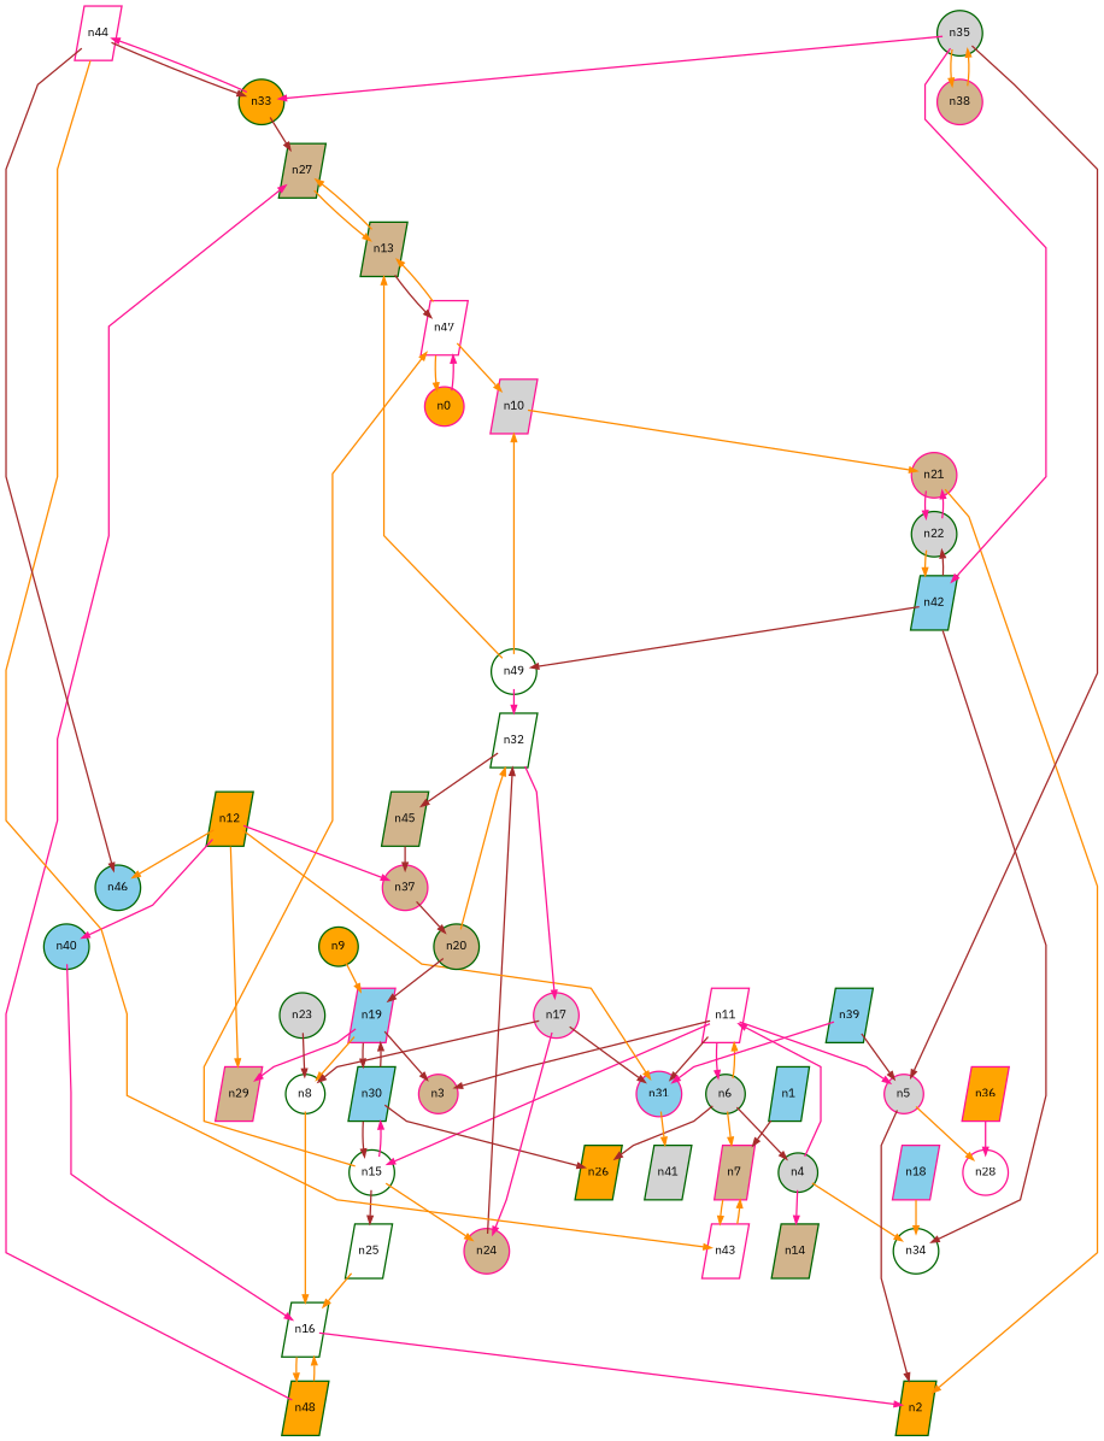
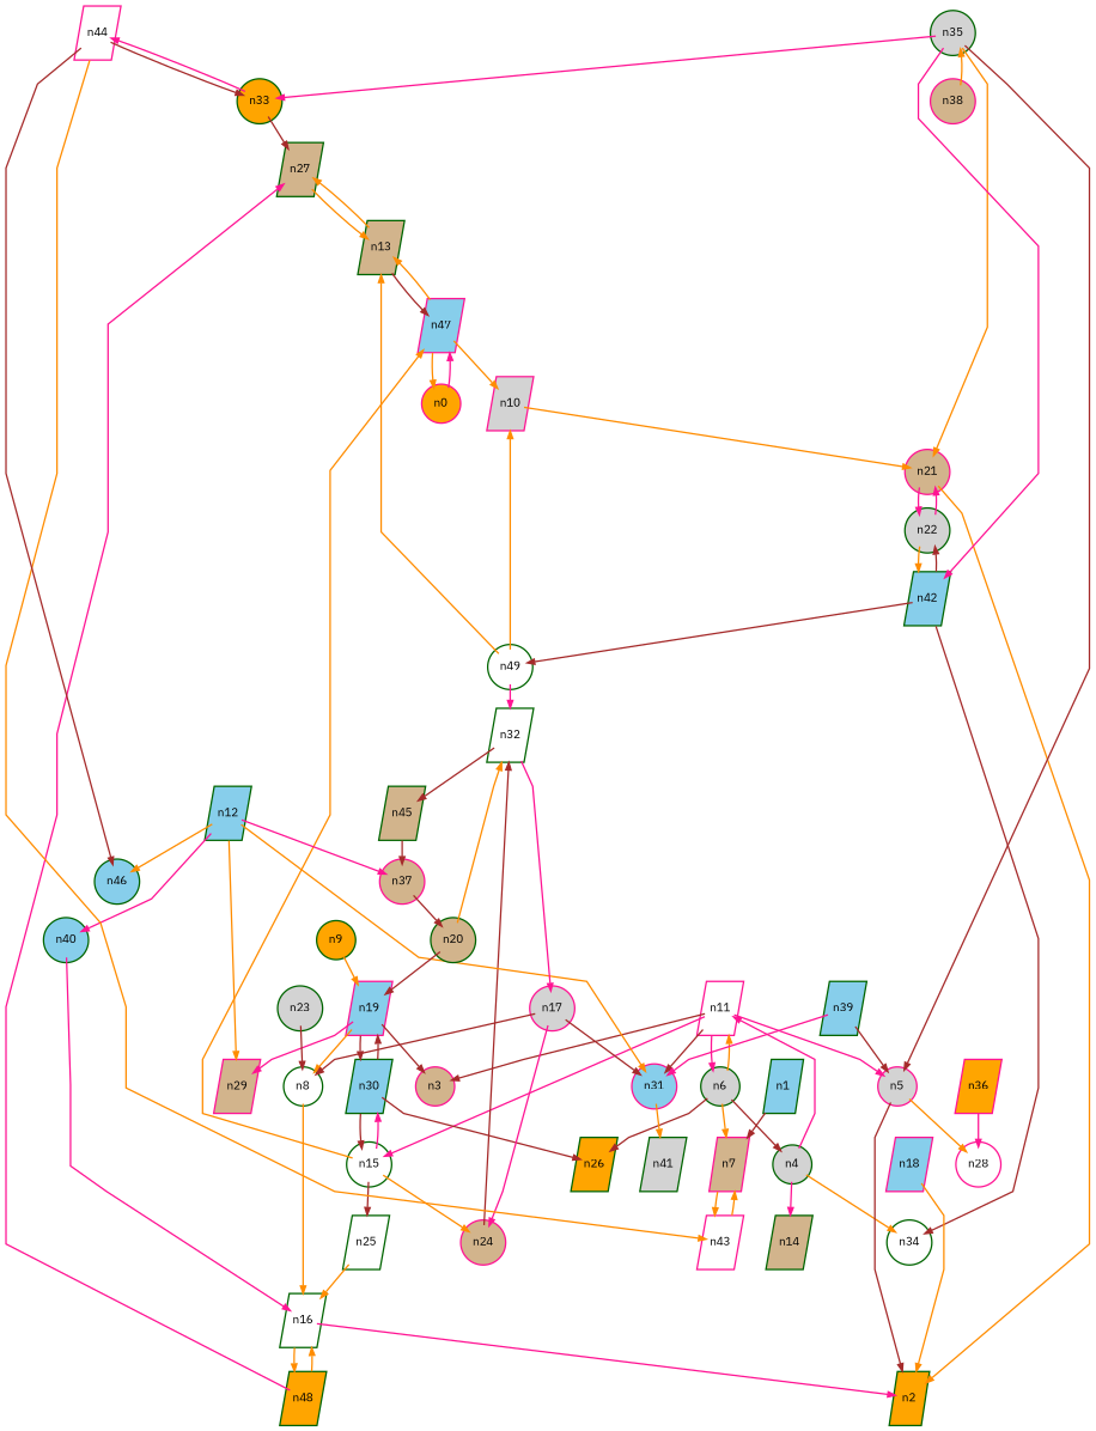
  digraph {
    fontname="IBM Plex Sans"
    fontsize=8
    nodesep=0.22
    nodesize=0.16
    ranksep=0.22
    splines=polyline
    node [color=darkgreen fillcolor=tan fixedsize=shape fontname="IBM Plex Sans" fontsize=8 shape=parallelogram style=filled]
    edge [arrowsize=0.5 color=darkorange fontname="IBM Plex Sans"]
    n7 [color=deeppink width=0.32]
    n43 [color=deeppink fillcolor=white width=0.32]
    n1 [fillcolor=skyblue width=0.32]
    n4 [fillcolor=lightgrey shape=circle width=0.32]
    n14 [width=0.32]
    n34 [fillcolor=white shape=circle width=0.32]
    n11 [color=deeppink fillcolor=white width=0.32]
    n5 [color=deeppink fillcolor=lightgrey shape=circle width=0.32]
    n6 [fillcolor=lightgrey shape=circle width=0.32]
    n3 [color=deeppink shape=circle width=0.32]
    n31 [color=deeppink fillcolor=skyblue shape=circle width=0.32]
    n15 [fillcolor=white shape=circle width=0.32]
    n2 [fillcolor=orange width=0.32]
    n28 [color=deeppink fillcolor=white shape=circle width=0.32]
    n26 [fillcolor=orange width=0.32]
    n41 [fillcolor=lightgrey width=0.32]
    n16 [fillcolor=white width=0.32]
    n48 [fillcolor=orange width=0.32]
    n27 [width=0.32]
    n13 [width=0.32]
    n8 [fillcolor=white shape=circle width=0.32]
    n19 [color=deeppink fillcolor=skyblue width=0.32]
    n29 [color=deeppink width=0.32]
    n30 [fillcolor=skyblue width=0.32]
-   n47 [color=deeppink fillcolor=white width=0.32]
+   n47 [color=deeppink fillcolor=skyblue width=0.32]
    n24 [color=deeppink shape=circle width=0.32]
    n25 [fillcolor=white width=0.32]
    n9 [fillcolor=orange shape=circle width=0.32]
    n21 [color=deeppink shape=circle width=0.32]
    n22 [fillcolor=lightgrey shape=circle width=0.32]
    n42 [fillcolor=skyblue width=0.32]
    n49 [fillcolor=white shape=circle width=0.32]
    n10 [color=deeppink fillcolor=lightgrey width=0.32]
-   n12 [fillcolor=orange width=0.32]
+   n12 [fillcolor=skyblue width=0.32]
    n37 [color=deeppink shape=circle width=0.32]
    n40 [fillcolor=skyblue shape=circle width=0.32]
    n46 [fillcolor=skyblue shape=circle width=0.32]
    n20 [shape=circle width=0.32]
    n32 [fillcolor=white width=0.32]
    n17 [color=deeppink fillcolor=lightgrey shape=circle width=0.32]
    n45 [width=0.32]
    n0 [color=deeppink fillcolor=orange shape=circle width=0.32]
    n18 [color=deeppink fillcolor=skyblue width=0.32]
    n23 [fillcolor=lightgrey shape=circle width=0.32]
    n33 [fillcolor=orange shape=circle width=0.32]
    n44 [color=deeppink fillcolor=white width=0.32]
    n35 [fillcolor=lightgrey shape=circle width=0.32]
    n38 [color=deeppink shape=circle width=0.32]
    n36 [color=deeppink fillcolor=orange width=0.32]
    n39 [fillcolor=skyblue width=0.32]
    n7 -> n43
    n43 -> n7
    n1 -> n7 [color=brown]
    n4 -> n14 [color=deeppink]
    n4 -> n34
    n4 -> n11 [color=deeppink]
    n11 -> n5 [color=deeppink]
    n11 -> n6 [color=deeppink]
    n11 -> n3 [color=brown]
    n11 -> n31 [color=brown]
    n11 -> n15 [color=deeppink]
    n5 -> n2 [color=brown]
    n5 -> n28
    n6 -> n7
    n6 -> n4 [color=brown]
    n6 -> n11
    n6 -> n26 [color=brown]
    n31 -> n41
    n15 -> n30 [color=deeppink]
    n15 -> n47
    n15 -> n24
    n15 -> n25 [color=brown]
    n16 -> n2 [color=deeppink]
    n16 -> n48
    n48 -> n16
    n48 -> n27 [color=deeppink]
    n27 -> n13
    n13 -> n27
    n13 -> n47 [color=brown]
    n8 -> n16
    n19 -> n3 [color=brown]
    n19 -> n8
    n19 -> n29 [color=deeppink]
    n19 -> n30 [color=brown]
    n30 -> n15 [color=brown]
    n30 -> n26 [color=brown]
    n30 -> n19 [color=brown]
    n47 -> n13
    n47 -> n10
    n47 -> n0
    n24 -> n32 [color=brown]
    n25 -> n16
    n9 -> n19
    n21 -> n2
    n21 -> n22 [color=deeppink]
    n22 -> n21 [color=deeppink]
    n22 -> n42
    n42 -> n34 [color=brown]
    n42 -> n22 [color=brown]
    n42 -> n49 [color=brown]
    n49 -> n13
    n49 -> n10
    n49 -> n32 [color=deeppink]
    n10 -> n21
    n12 -> n31
    n12 -> n29
    n12 -> n37 [color=deeppink]
    n12 -> n40 [color=deeppink]
    n12 -> n46
    n37 -> n20 [color=brown]
    n40 -> n16 [color=deeppink]
    n20 -> n19 [color=brown]
    n20 -> n32
    n32 -> n17 [color=deeppink]
    n32 -> n45 [color=brown]
    n17 -> n31 [color=brown]
    n17 -> n8 [color=brown]
    n17 -> n24 [color=deeppink]
    n45 -> n37 [color=brown]
    n0 -> n47 [color=deeppink]
-   n18 -> n34
+   n18 -> n2
    n23 -> n8 [color=brown]
    n33 -> n27 [color=brown]
    n33 -> n44 [color=deeppink]
    n44 -> n43
    n44 -> n46 [color=brown]
    n44 -> n33 [color=brown]
    n35 -> n5 [color=brown]
    n35 -> n42 [color=deeppink]
    n35 -> n33 [color=deeppink]
-   n35 -> n38
+   n35 -> n21
    n38 -> n35
    n36 -> n28 [color=deeppink]
    n39 -> n5 [color=brown]
    n39 -> n31 [color=deeppink]
  }
